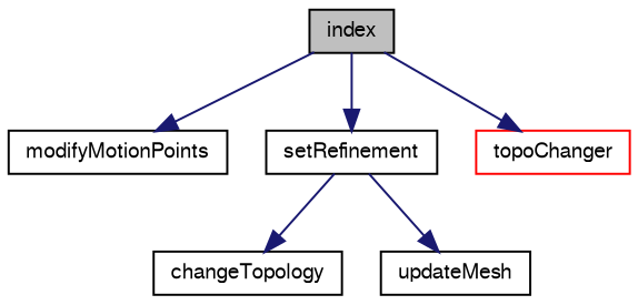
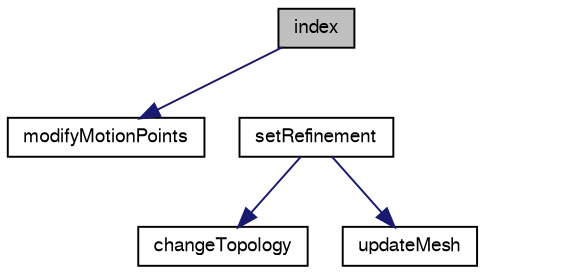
  digraph {
    rankdir=TB
    node [color=black fontname=FreeSans fontsize=10 shape=record]
    edge [color=midnightblue fontname=FreeSans fontsize=10 labelfontname=FreeSans labelfontsize=10 style=solid]
    n1 [fillcolor=grey75 fontcolor=black height=0.2 label=index style=filled width=0.4]
    n2 [height=0.2 label=modifyMotionPoints width=0.4]
    n3 [height=0.2 label=setRefinement width=0.4]
-   n4 [color=red height=0.2 label=topoChanger width=0.4]
    n5 [height=0.2 label=changeTopology width=0.4]
    n6 [height=0.2 label=updateMesh width=0.4]
    n1 -> n2
-   n1 -> n3
-   n1 -> n4
    n3 -> n5
    n3 -> n6
  }
